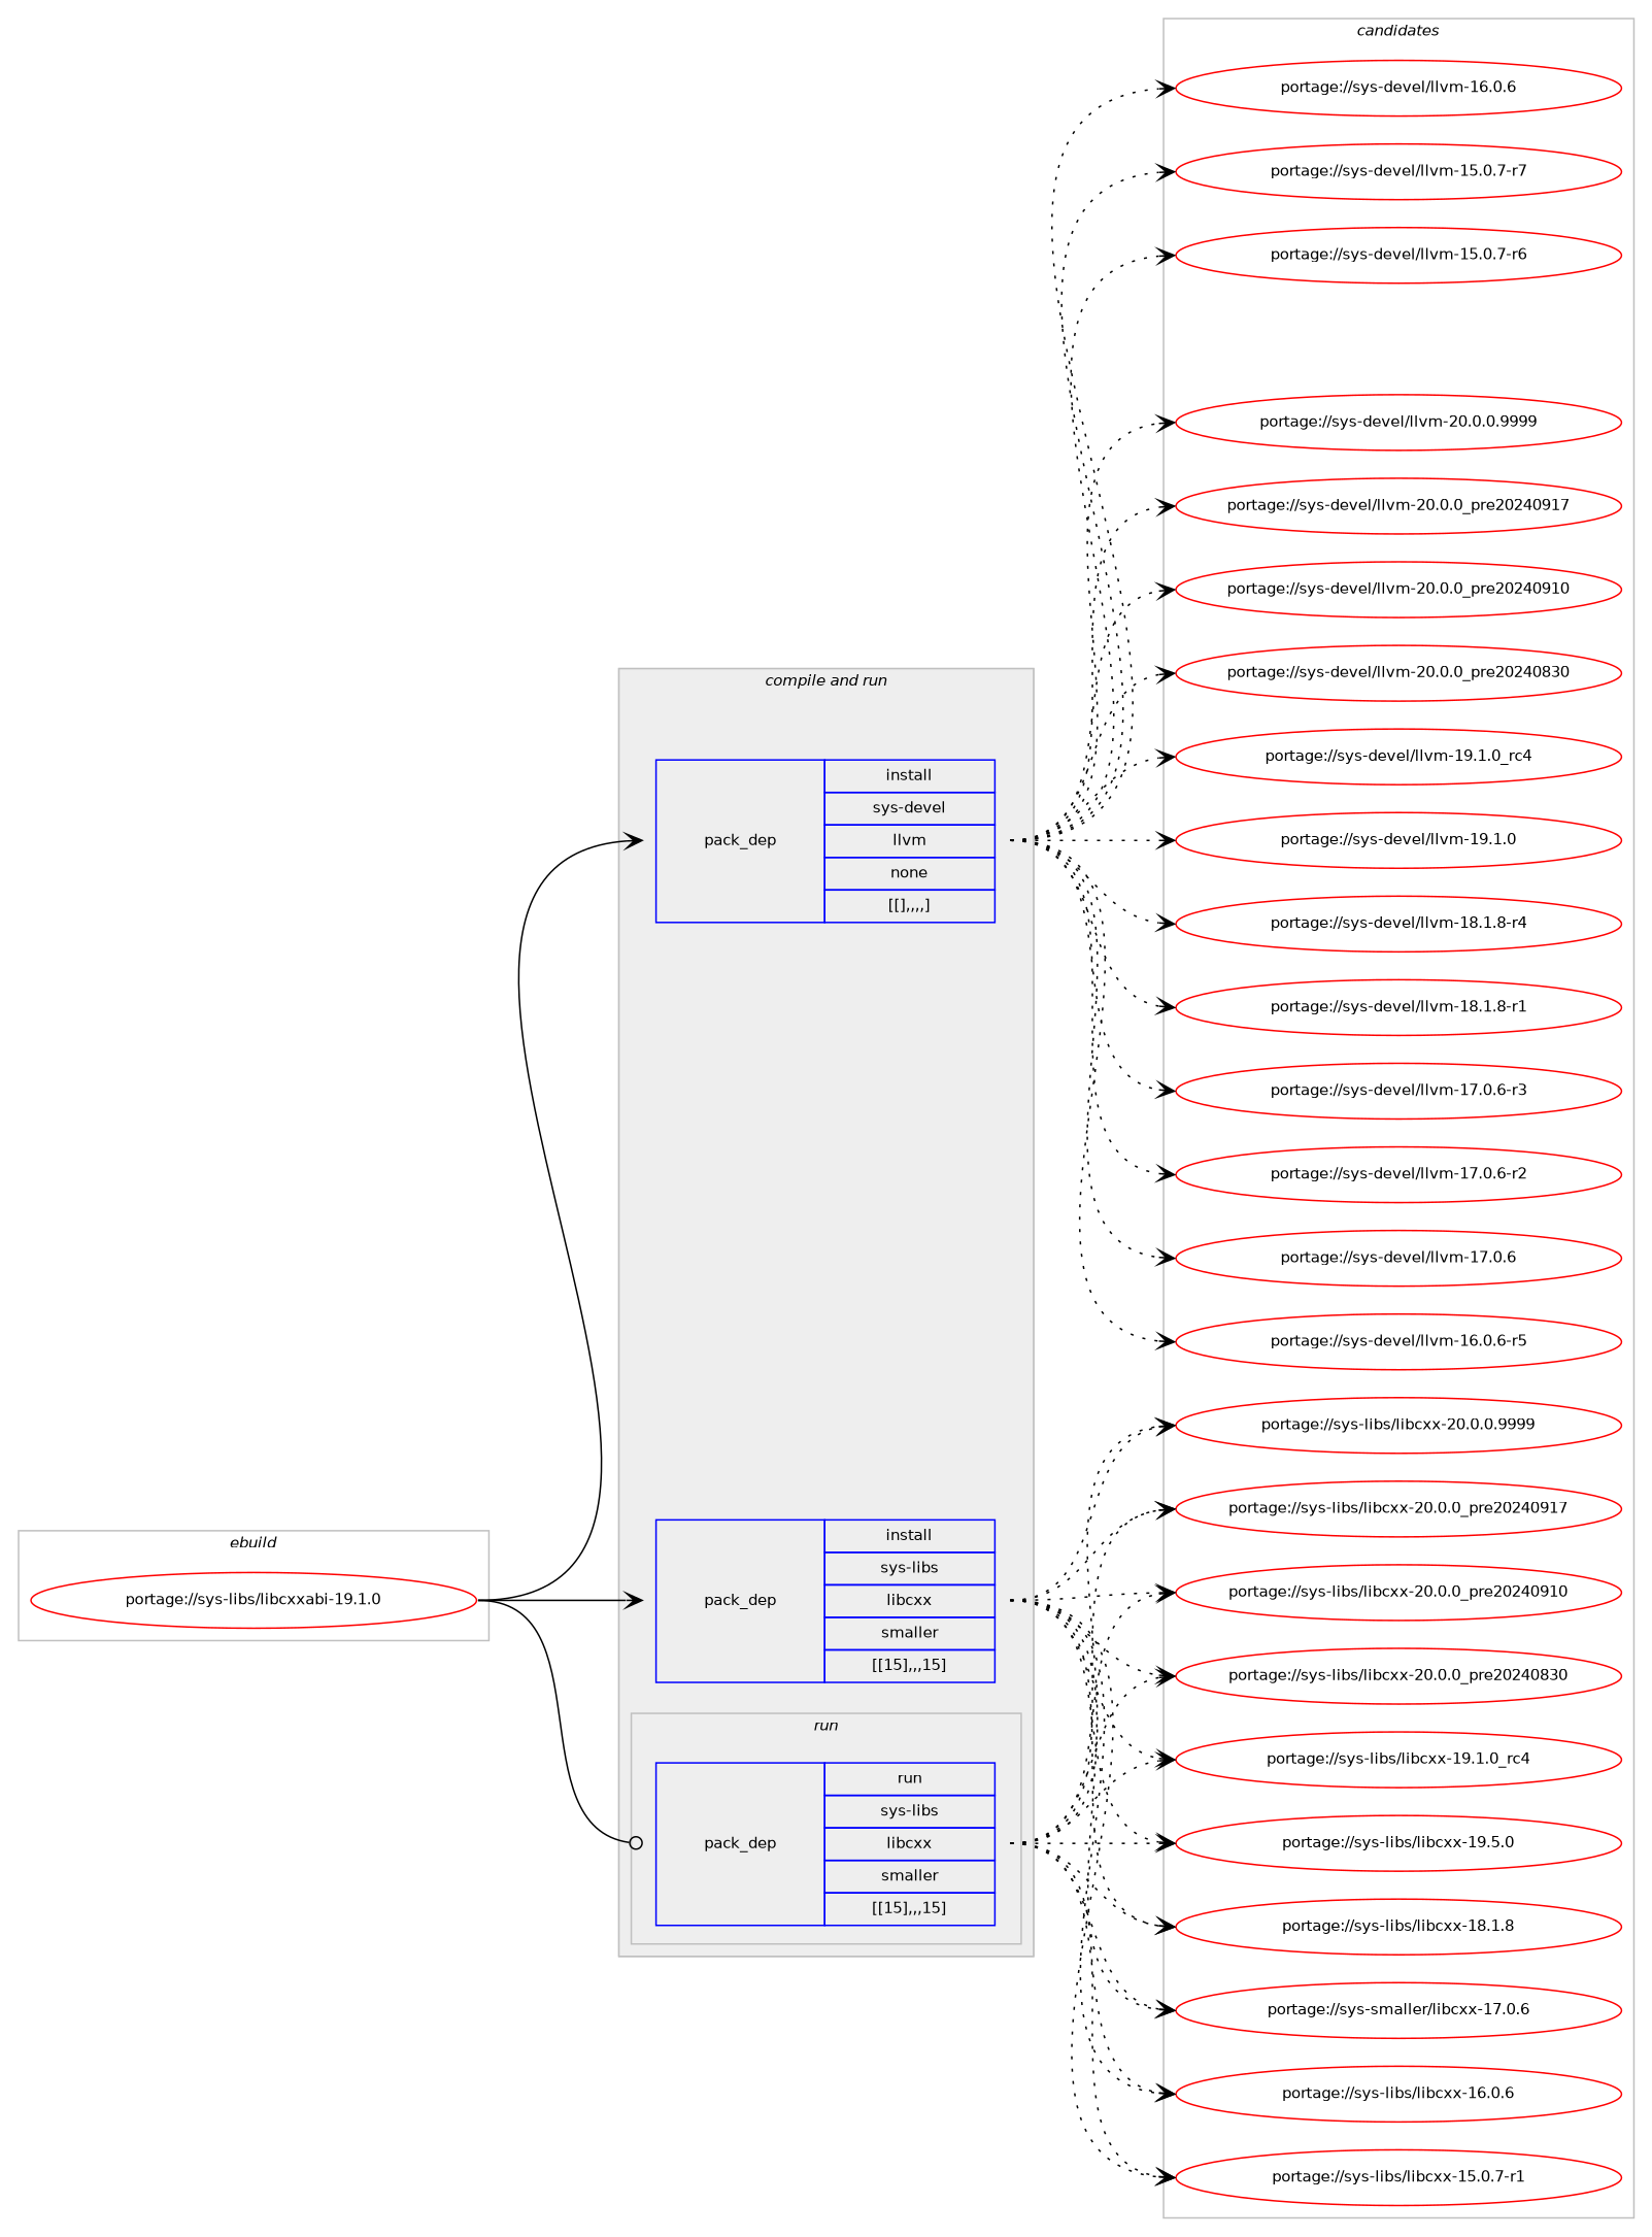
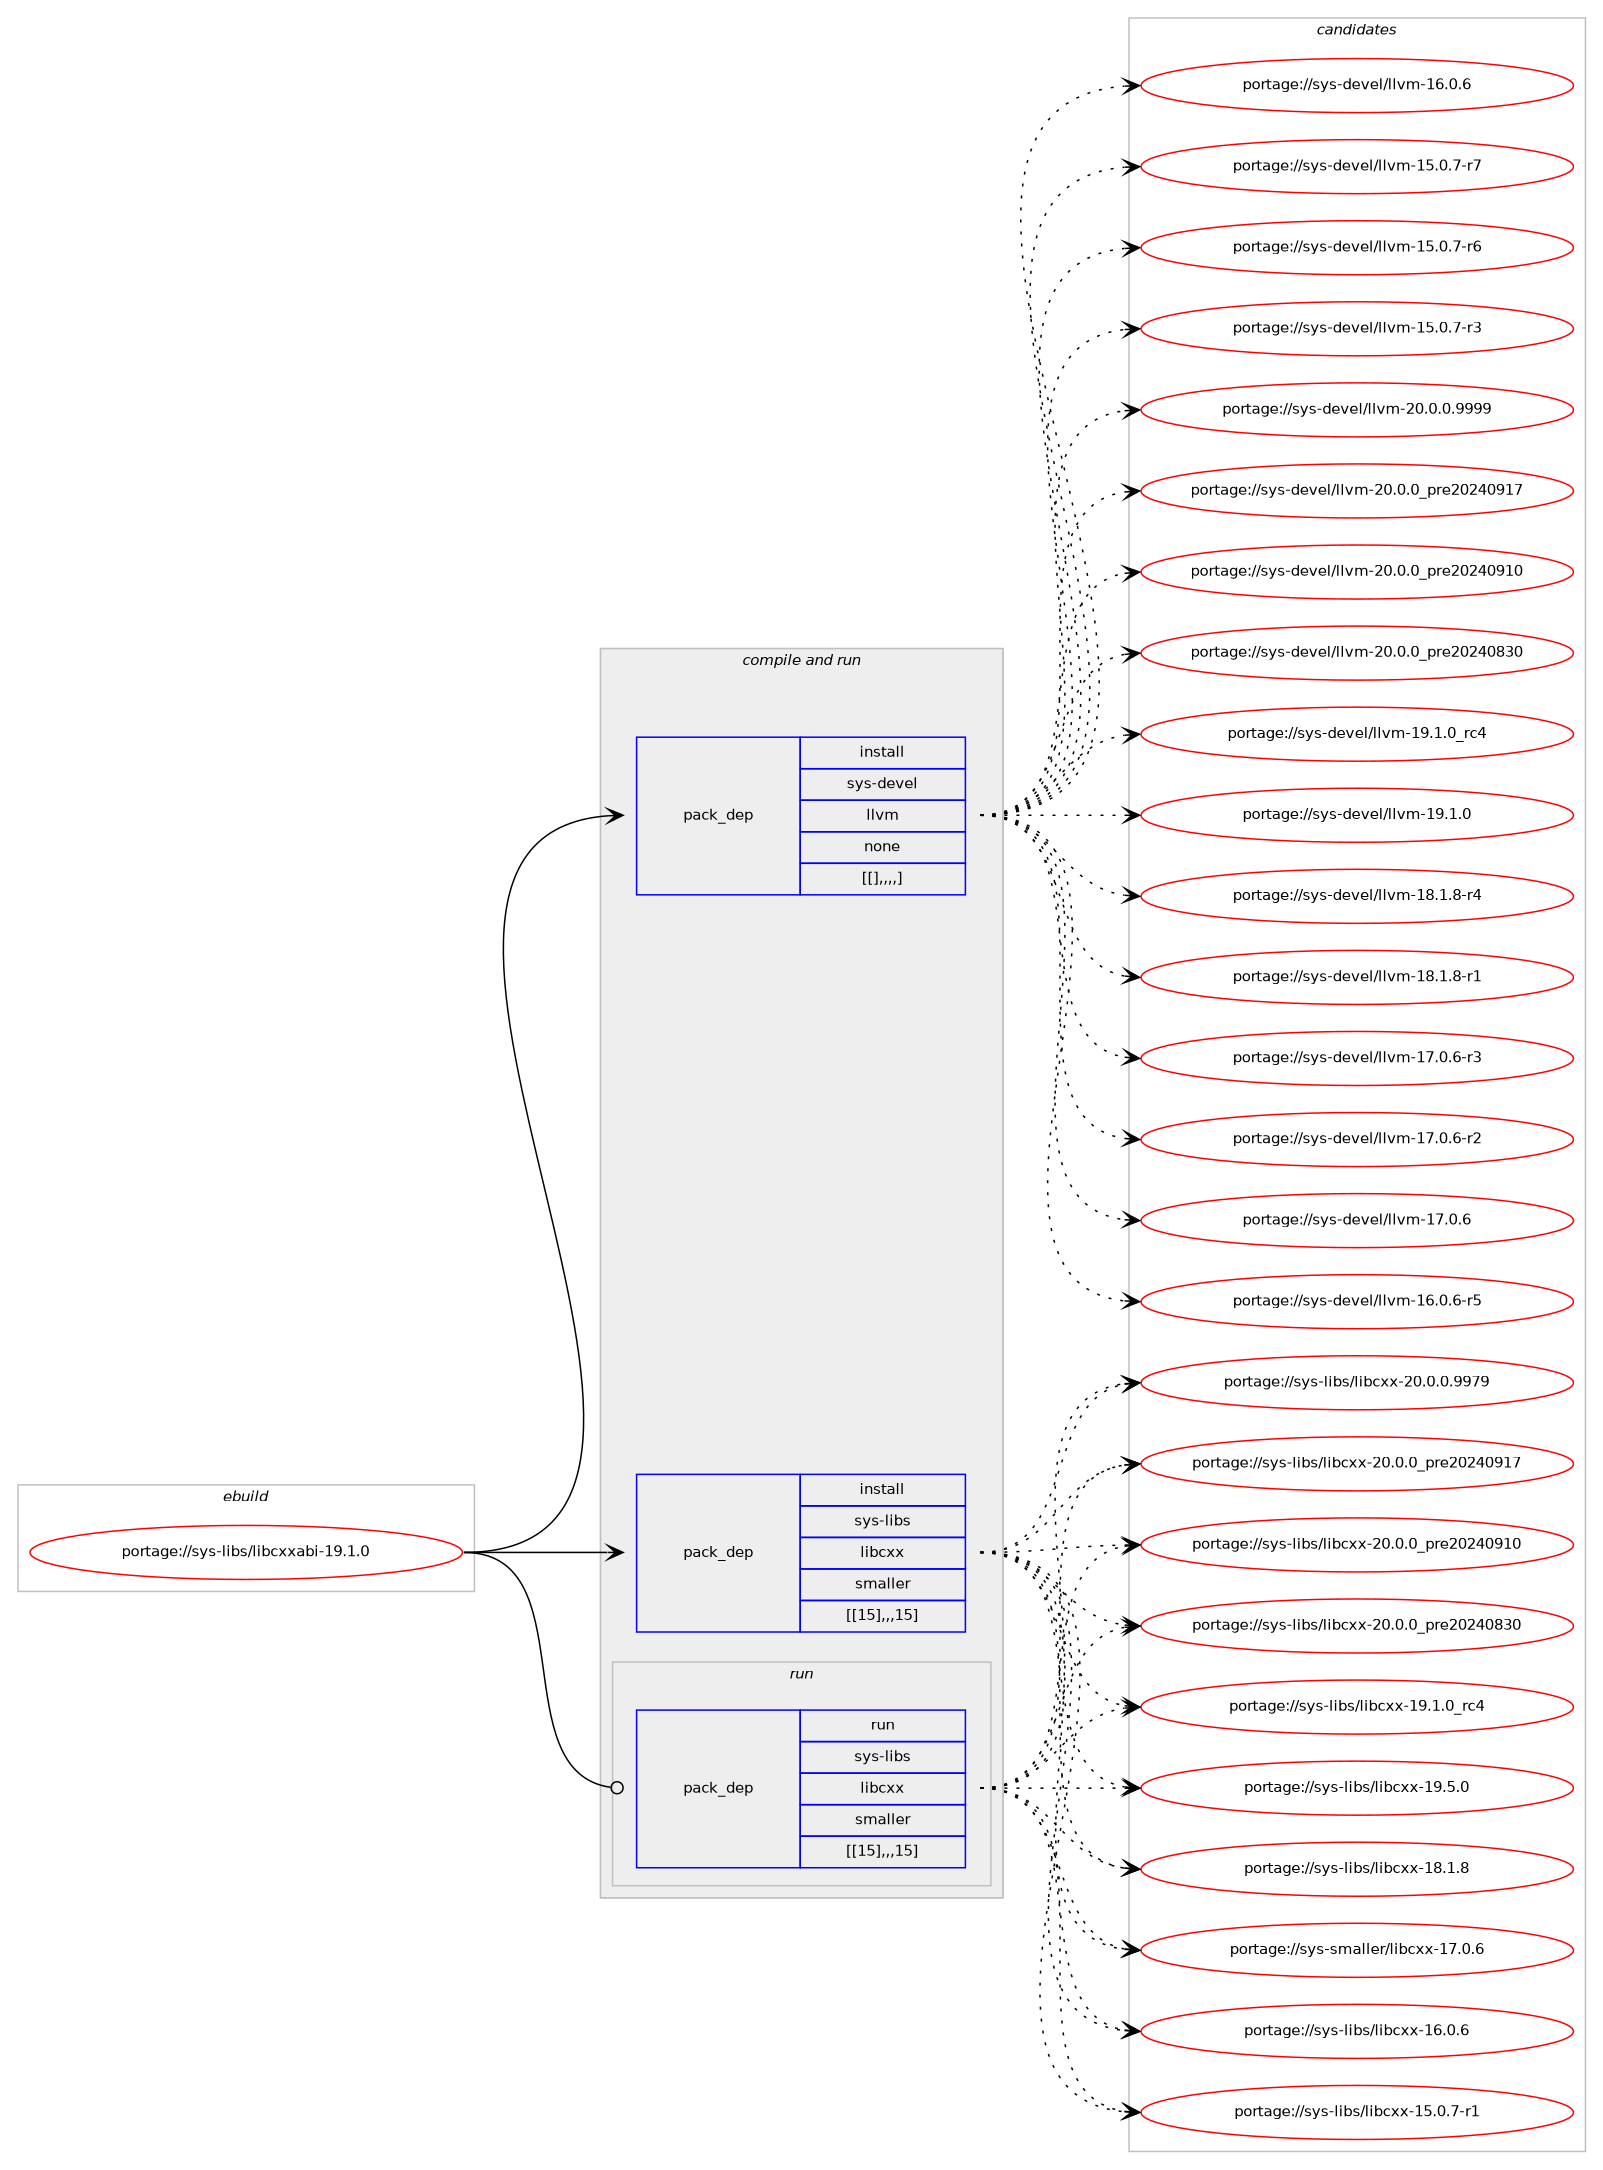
  digraph {
    compound=true
    concentrate=true
    fontname=Helvetica
    fontsize=10
    newrank=true
    rankdir=LR
    ranksep=1.5
    node [color=red fontname=Helvetica fontsize=10]
    edge [arrowhead=vee headport=w style=dotted tailport=e weight=100]
    n1 [label="portage://sys-libs/libcxxabi-19.1.0" width=4]
    n2 [color=blue label=<<TABLE BORDER="0" CELLBORDER="1" CELLSPACING="0" CELLPADDING="4" WIDTH="220"><TR><TD ROWSPAN="6" CELLPADDING="30">pack_dep</TD></TR><TR><TD WIDTH="110">install</TD></TR><TR><TD>sys-devel</TD></TR><TR><TD>llvm</TD></TR><TR><TD>none</TD></TR><TR><TD>[[],,,,]</TD></TR></TABLE>> shape=none]
    n3 [color=blue label=<<TABLE BORDER="0" CELLBORDER="1" CELLSPACING="0" CELLPADDING="4" WIDTH="220"><TR><TD ROWSPAN="6" CELLPADDING="30">pack_dep</TD></TR><TR><TD WIDTH="110">install</TD></TR><TR><TD>sys-libs</TD></TR><TR><TD>libcxx</TD></TR><TR><TD>smaller</TD></TR><TR><TD>[[15],,,15]</TD></TR></TABLE>> shape=none]
    n4 [color=blue label=<<TABLE BORDER="0" CELLBORDER="1" CELLSPACING="0" CELLPADDING="4" WIDTH="220"><TR><TD ROWSPAN="6" CELLPADDING="30">pack_dep</TD></TR><TR><TD WIDTH="110">run</TD></TR><TR><TD>sys-libs</TD></TR><TR><TD>libcxx</TD></TR><TR><TD>smaller</TD></TR><TR><TD>[[15],,,15]</TD></TR></TABLE>> shape=none]
    n5 [label="portage://sys-devel/llvm-20.0.0.9999" width=4]
    n6 [label="portage://sys-devel/llvm-20.0.0_pre20240917" width=4]
    n7 [label="portage://sys-devel/llvm-20.0.0_pre20240910" width=4]
    n8 [label="portage://sys-devel/llvm-20.0.0_pre20240830" width=4]
    n9 [label="portage://sys-devel/llvm-19.1.0_rc4" width=4]
    n10 [label="portage://sys-devel/llvm-19.1.0" width=4]
    n11 [label="portage://sys-devel/llvm-18.1.8-r4" width=4]
    n12 [label="portage://sys-devel/llvm-18.1.8-r1" width=4]
    n13 [label="portage://sys-devel/llvm-17.0.6-r3" width=4]
    n14 [label="portage://sys-devel/llvm-17.0.6-r2" width=4]
    n15 [label="portage://sys-devel/llvm-17.0.6" width=4]
    n16 [label="portage://sys-devel/llvm-16.0.6-r5" width=4]
    n17 [label="portage://sys-devel/llvm-16.0.6" width=4]
    n18 [label="portage://sys-devel/llvm-15.0.7-r7" width=4]
    n19 [label="portage://sys-devel/llvm-15.0.7-r6" width=4]
-   n21 [label="portage://sys-libs/libcxx-20.0.0.9999" width=4]
+   n20 [label="portage://sys-devel/llvm-15.0.7-r3" width=4]
+   n21 [label="portage://sys-libs/libcxx-20.0.0.9979" width=4]
    n22 [label="portage://sys-libs/libcxx-20.0.0_pre20240917" width=4]
    n23 [label="portage://sys-libs/libcxx-20.0.0_pre20240910" width=4]
    n24 [label="portage://sys-libs/libcxx-20.0.0_pre20240830" width=4]
    n25 [label="portage://sys-libs/libcxx-19.1.0_rc4" width=4]
    n26 [label="portage://sys-libs/libcxx-19.5.0" width=4]
    n27 [label="portage://sys-libs/libcxx-18.1.8" width=4]
    n28 [label="portage://sys-smaller/libcxx-17.0.6" width=4]
    n29 [label="portage://sys-libs/libcxx-16.0.6" width=4]
    n30 [label="portage://sys-libs/libcxx-15.0.7-r1" width=4]
    subgraph cluster_1 {
      color=gray
      label=<<i>ebuild</i>>
      n1
    }
    subgraph cluster_2 {
      color=gray
      label=<<i>dependencies</i>>
      subgraph cluster_3 {
        color=gray
        fillcolor="#eeeeee"
        label=<<i>compile</i>>
        style=filled
        subgraph sub_4 {
          color=gray
          fillcolor="#eeeeee"
          label=<<i>compile</i>>
          style=filled
          n2
        }
        subgraph sub_5 {
          color=gray
          fillcolor="#eeeeee"
          label=<<i>compile</i>>
          style=filled
          n3
        }
      }
      subgraph cluster_6 {
        color=gray
        fillcolor="#eeeeee"
        label=<<i>compile and run</i>>
        style=filled
      }
      subgraph cluster_7 {
        color=gray
        fillcolor="#eeeeee"
        label=<<i>run</i>>
        style=filled
        subgraph sub_8 {
          color=gray
          fillcolor="#eeeeee"
          label=<<i>run</i>>
          style=filled
          n4
        }
      }
    }
    subgraph cluster_9 {
      color=gray
      label=<<i>candidates</i>>
      rank=same
      subgraph sub_10 {
        color=black
        label=<<i>candidates</i>>
        nodesep=1
        rank=same
        n5
        n6
        n7
        n8
        n9
        n10
        n11
        n12
        n13
        n14
        n15
        n16
        n17
        n18
        n19
+       n20
      }
      subgraph sub_11 {
        color=black
        label=<<i>candidates</i>>
        nodesep=1
        rank=same
        n21
        n22
        n23
        n24
        n25
        n26
        n27
        n28
        n29
        n30
      }
      subgraph sub_12 {
        color=black
        label=<<i>candidates</i>>
        nodesep=1
        rank=same
        n21
        n22
        n23
        n24
        n25
        n26
        n27
        n28
        n29
        n30
      }
    }
    n1 -> n2 [style=solid weight=20]
    n1 -> n3 [style=solid weight=20]
    n1 -> n4 [arrowhead=odot style=solid weight=20]
    n2 -> n5
    n2 -> n6
    n2 -> n7
    n2 -> n8
    n2 -> n9
    n2 -> n10
    n2 -> n11
    n2 -> n12
    n2 -> n13
    n2 -> n14
    n2 -> n15
    n2 -> n16
    n2 -> n17
    n2 -> n18
    n2 -> n19
+   n2 -> n20
    n3 -> n21
    n3 -> n22
    n3 -> n23
    n3 -> n24
    n3 -> n25
    n3 -> n26
    n3 -> n27
    n3 -> n28
    n3 -> n29
    n3 -> n30
    n4 -> n21
    n4 -> n22
    n4 -> n23
    n4 -> n24
    n4 -> n25
    n4 -> n26
    n4 -> n27
    n4 -> n28
    n4 -> n29
    n4 -> n30
  }
